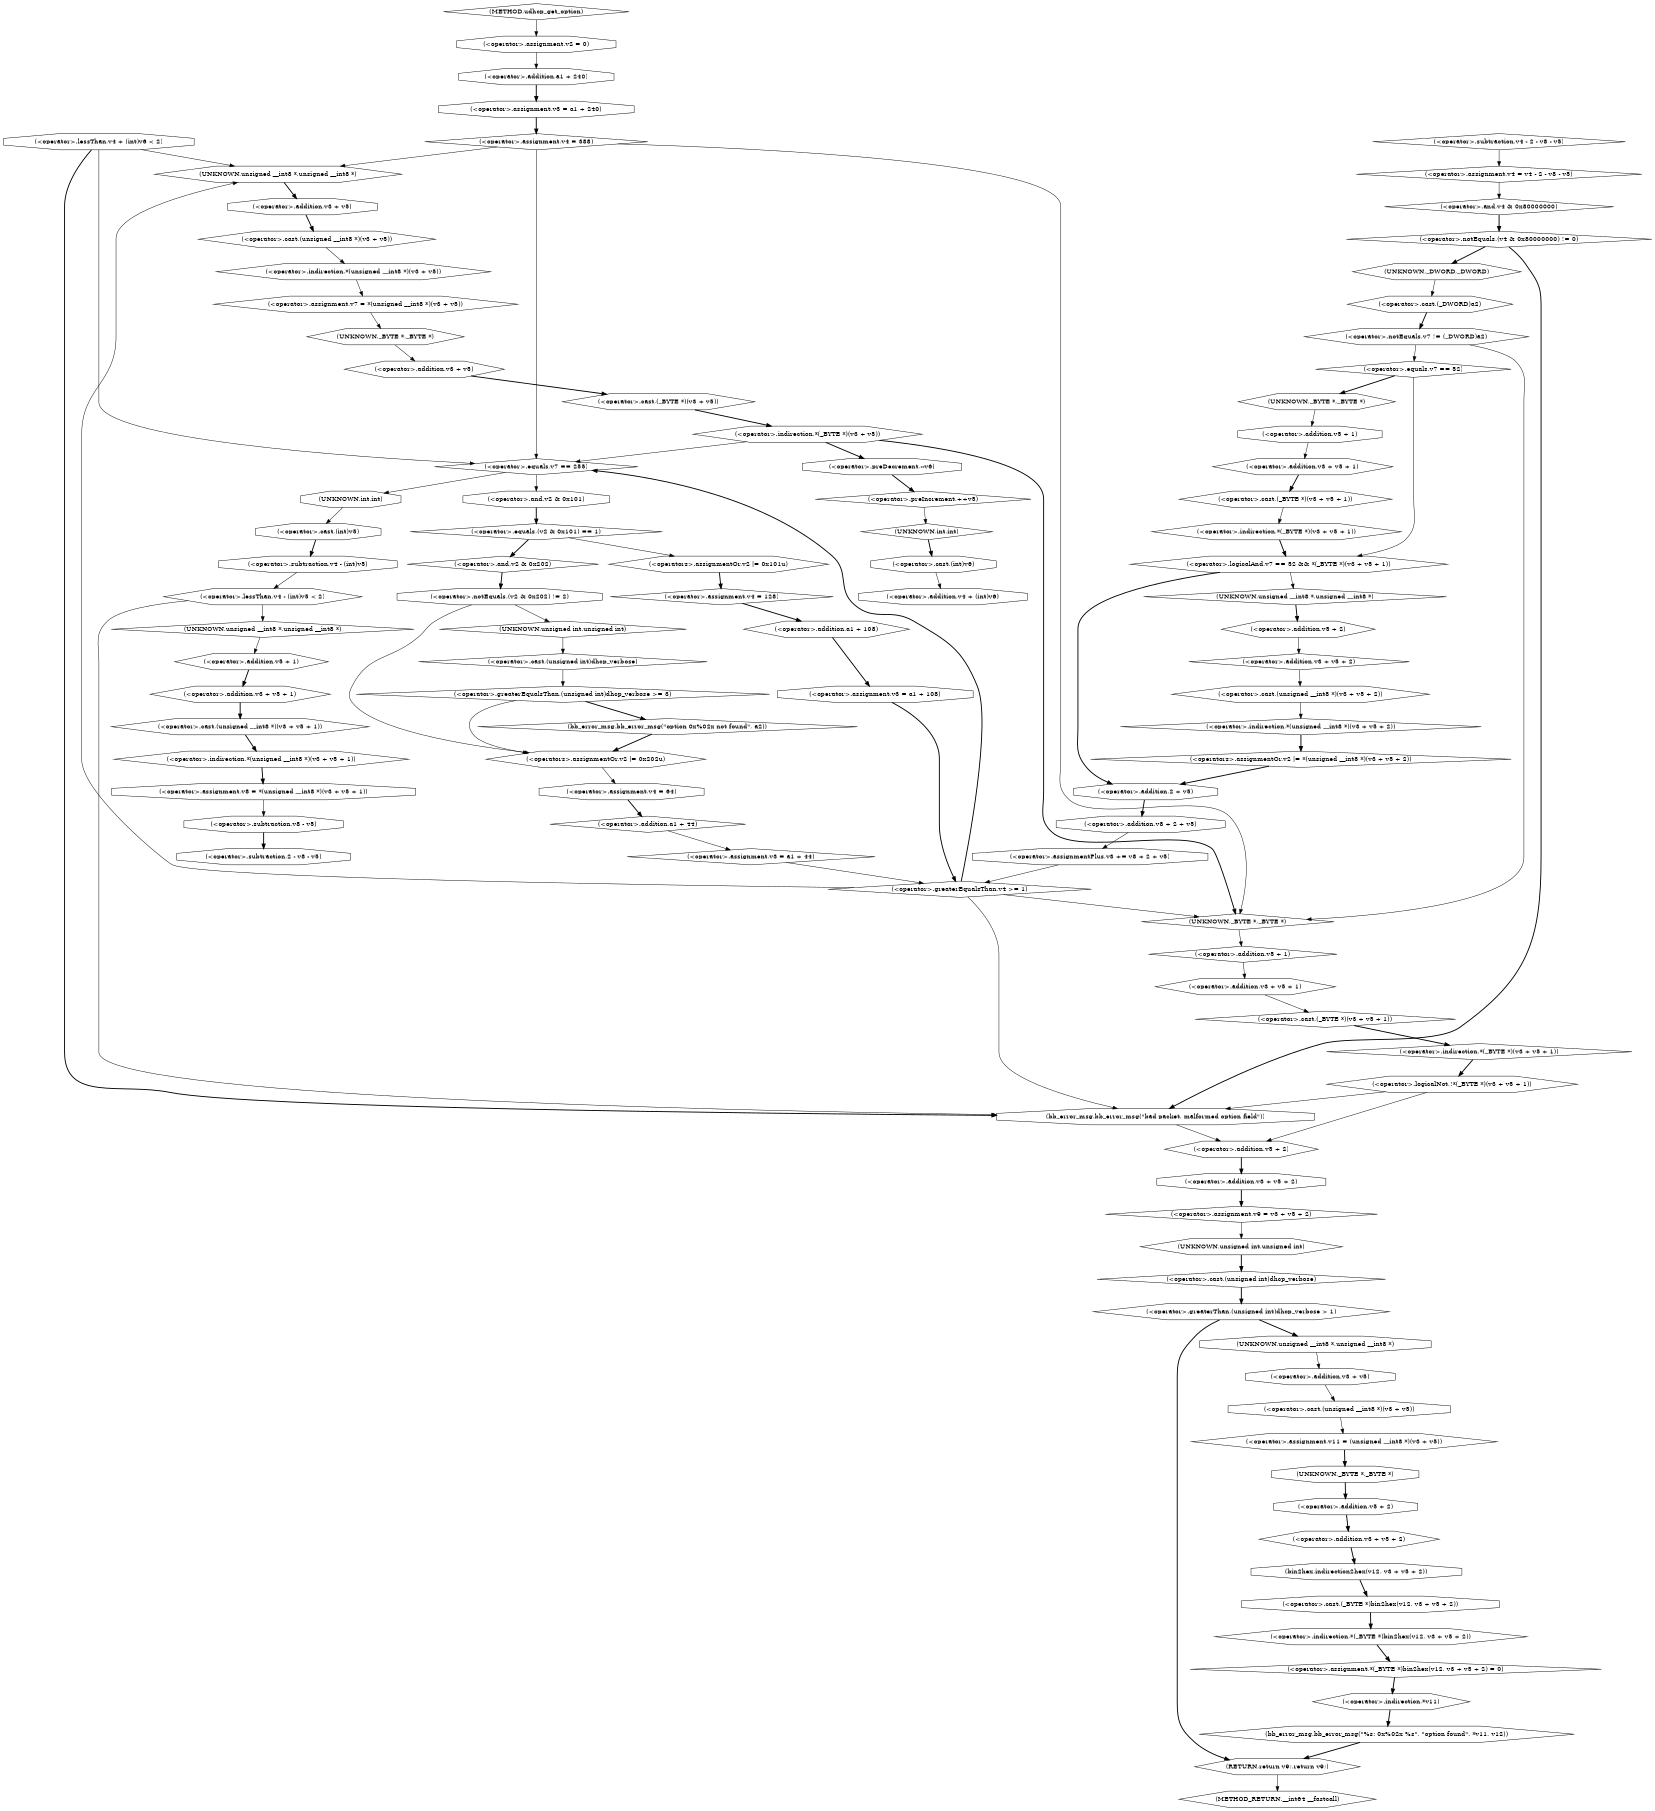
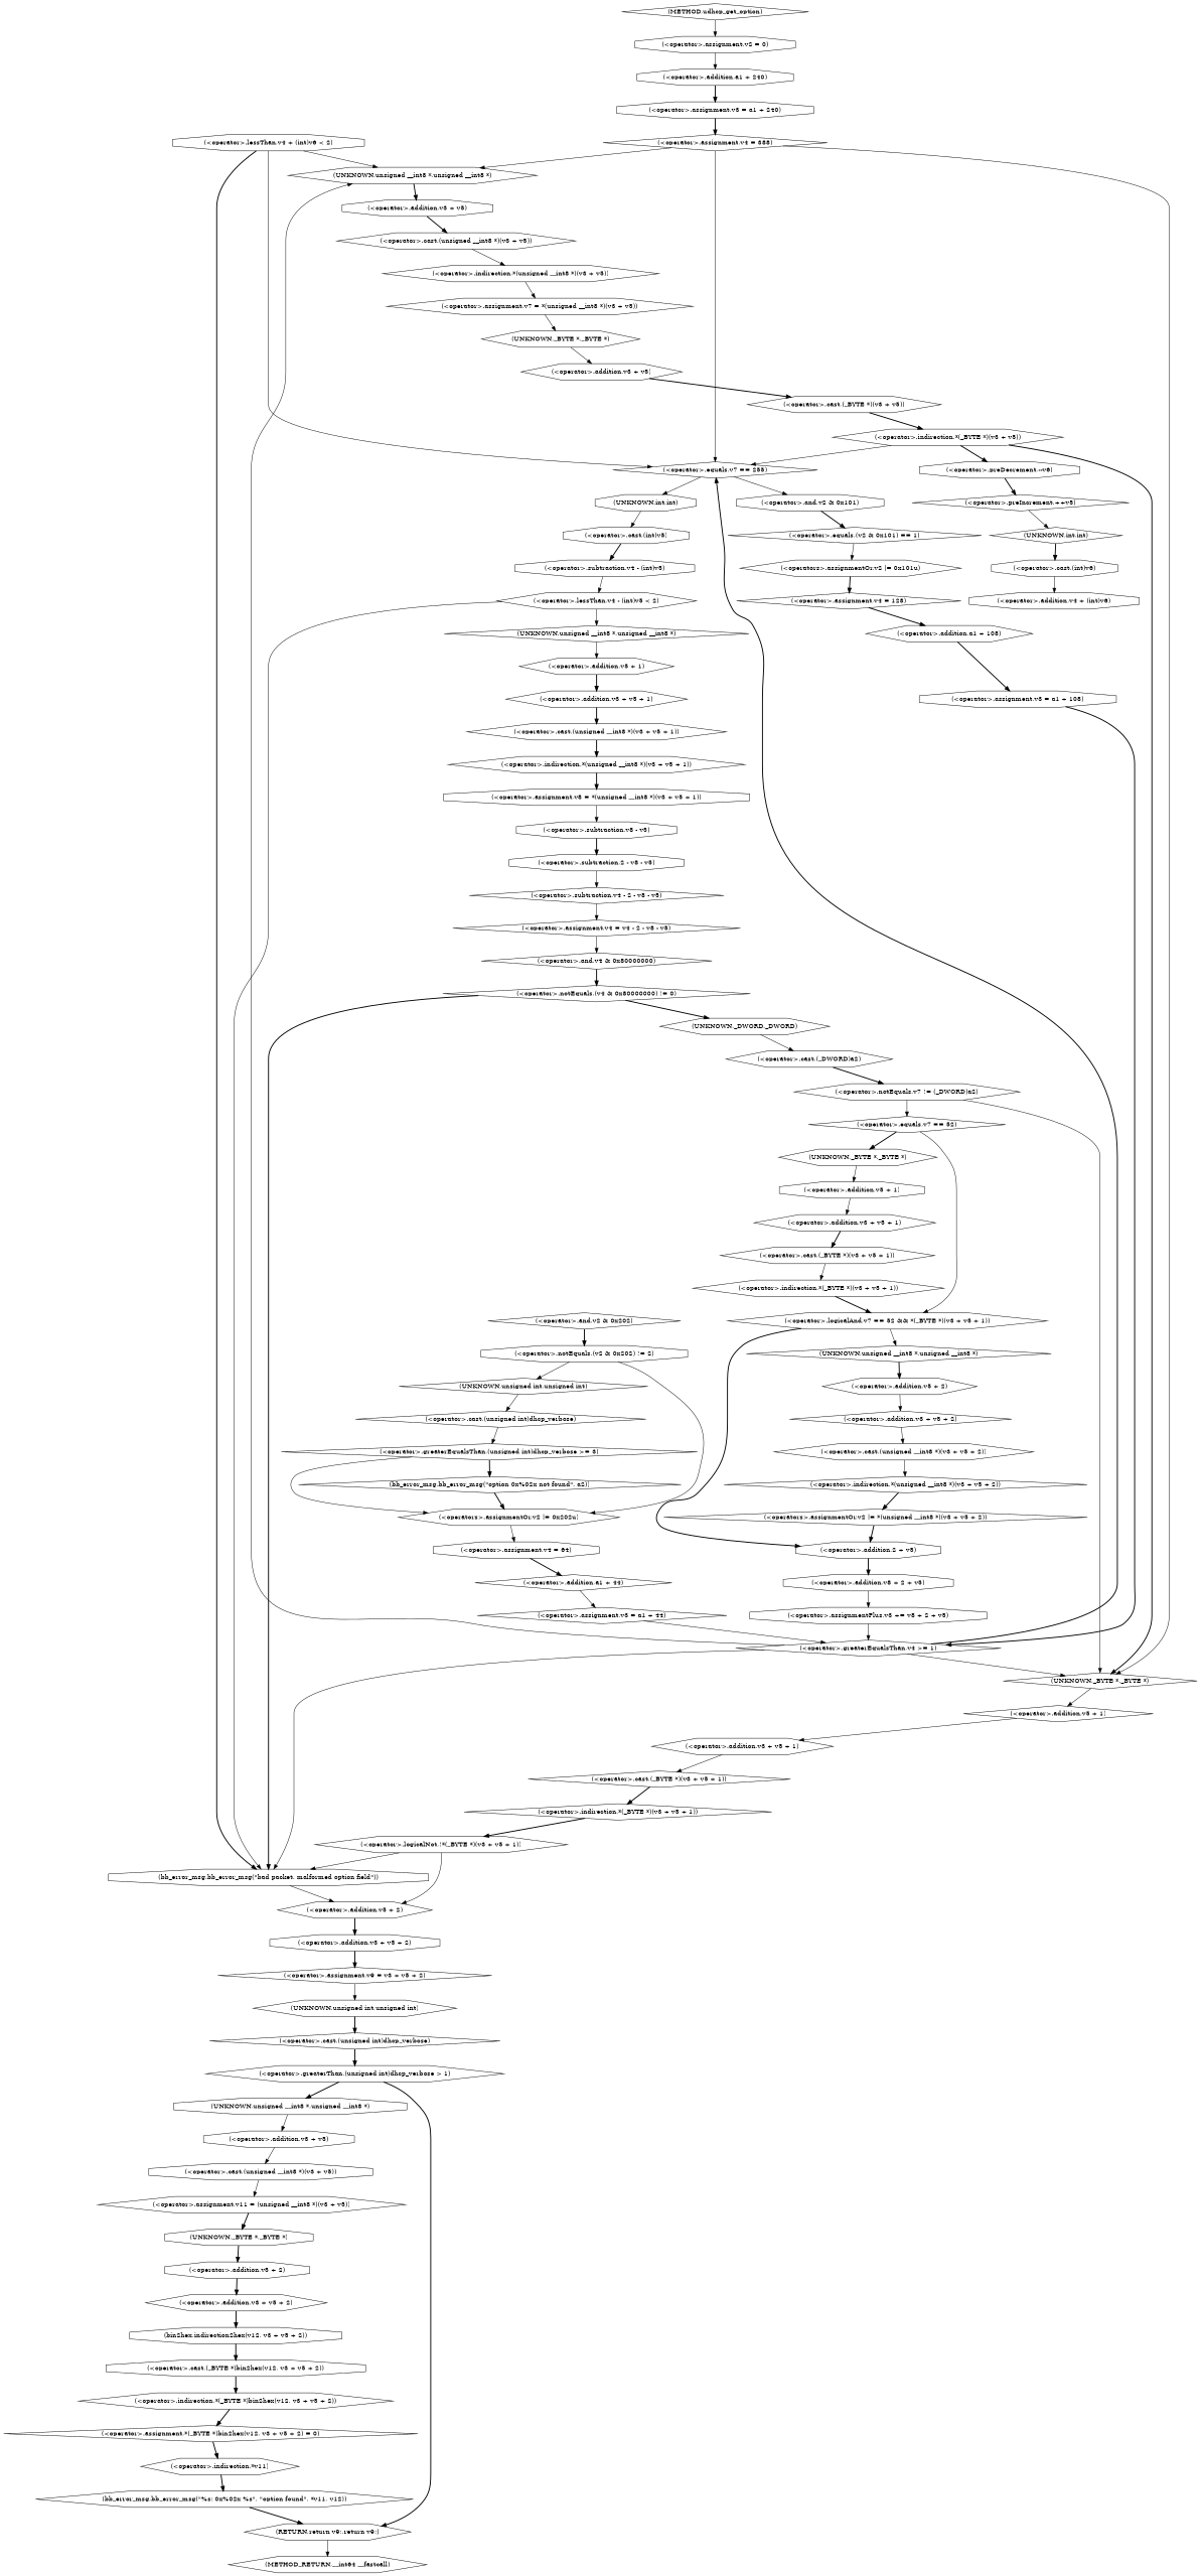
  digraph {
    node [shape=hexagon]
    edge [style=solid]
    n1 [label="(<operator>.assignment,v2 = 0)" shape=octagon]
    n2 [label="(<operator>.addition,a1 + 240)" shape=octagon]
    n3 [label="(<operator>.assignment,v3 = a1 + 240)" shape=octagon]
    n4 [label="(<operator>.assignment,v4 = 388)" shape=diamond]
    n5 [label="(UNKNOWN,unsigned __int8 *,unsigned __int8 *)"]
    n6 [label="(<operator>.equals,v7 == 255)" shape=diamond]
    n7 [label="(UNKNOWN,_BYTE *,_BYTE *)" shape=diamond]
    n8 [label="(<operator>.addition,v3 + v5)" shape=octagon]
    n9 [label="(<operator>.and,v2 & 0x101)" shape=octagon]
    n10 [label="(UNKNOWN,int,int)" shape=octagon]
    n11 [label="(<operator>.addition,v5 + 1)" shape=diamond]
    n12 [label="(<operator>.assignment,v7 = *(unsigned __int8 *)(v3 + v5))"]
    n13 [label="(UNKNOWN,_BYTE *,_BYTE *)"]
    n14 [label="(<operator>.addition,v3 + v5)"]
    n15 [label="(<operator>.indirection,*(unsigned __int8 *)(v3 + v5))"]
    n16 [label="(<operator>.cast,(unsigned __int8 *)(v3 + v5))"]
    n17 [label="(<operator>.indirection,*(_BYTE *)(v3 + v5))"]
    n18 [label="(<operator>.preDecrement,--v6)" shape=octagon]
    n19 [label="(<operator>.preIncrement,++v5)" shape=diamond]
    n20 [label="(<operator>.cast,(_BYTE *)(v3 + v5))"]
    n21 [label="(UNKNOWN,int,int)" shape=diamond]
    n22 [label="(<operator>.cast,(int)v6)" shape=octagon]
    n23 [label="(<operator>.lessThan,v4 + (int)v6 < 2)" shape=octagon]
    n24 [label="(bb_error_msg,bb_error_msg(\"bad packet, malformed option field\"))" shape=octagon]
    n25 [label="(<operator>.addition,v5 + 2)"]
    n26 [label="(<operator>.addition,v4 + (int)v6)" shape=octagon]
    n27 [label="(<operator>.equals,(v2 & 0x101) == 1)" shape=diamond]
    n28 [label="(<operator>.cast,(int)v5)" shape=octagon]
    n29 [label="(<operators>.assignmentOr,v2 |= 0x101u)"]
    n30 [label="(<operator>.and,v2 & 0x202)" shape=diamond]
    n31 [label="(<operator>.assignment,v4 = 128)" shape=diamond]
    n32 [label="(<operator>.notEquals,(v2 & 0x202) != 2)" shape=octagon]
    n33 [label="(<operator>.addition,a1 + 108)"]
    n34 [label="(<operator>.assignment,v3 = a1 + 108)" shape=octagon]
    n35 [label="(<operator>.greaterEqualsThan,v4 >= 1)" shape=diamond]
    n36 [label="(UNKNOWN,unsigned int,unsigned int)" shape=diamond]
    n37 [label="(<operators>.assignmentOr,v2 |= 0x202u)"]
    n38 [label="(<operator>.cast,(unsigned int)dhcp_verbose)" shape=diamond]
    n39 [label="(<operator>.assignment,v4 = 64)" shape=octagon]
    n40 [label="(<operator>.greaterEqualsThan,(unsigned int)dhcp_verbose >= 3)" shape=diamond]
    n41 [label="(bb_error_msg,bb_error_msg(\"option 0x%02x not found\", a2))" shape=diamond]
    n42 [label="(<operator>.addition,a1 + 44)" shape=diamond]
    n43 [label="(<operator>.assignment,v3 = a1 + 44)" shape=diamond]
    n44 [label="(<operator>.lessThan,v4 - (int)v5 < 2)"]
    n45 [label="(UNKNOWN,unsigned __int8 *,unsigned __int8 *)" shape=diamond]
    n46 [label="(<operator>.addition,v5 + 1)"]
    n47 [label="(<operator>.subtraction,v4 - (int)v5)" shape=octagon]
    n48 [label="(<operator>.assignment,v8 = *(unsigned __int8 *)(v3 + v5 + 1))" shape=octagon]
    n49 [label="(<operator>.subtraction,v8 - v5)" shape=octagon]
    n50 [label="(<operator>.subtraction,2 - v8 - v5)" shape=octagon]
    n51 [label="(<operator>.indirection,*(unsigned __int8 *)(v3 + v5 + 1))"]
    n52 [label="(<operator>.cast,(unsigned __int8 *)(v3 + v5 + 1))"]
    n53 [label="(<operator>.addition,v3 + v5 + 1)"]
    n54 [label="(<operator>.assignment,v4 = v4 - 2 - v8 - v5)" shape=diamond]
    n55 [label="(<operator>.and,v4 & 0x80000000)" shape=diamond]
    n56 [label="(<operator>.notEquals,(v4 & 0x80000000) != 0)" shape=diamond]
    n57 [label="(<operator>.subtraction,v4 - 2 - v8 - v5)" shape=diamond]
    n58 [label="(UNKNOWN,_DWORD,_DWORD)"]
    n59 [label="(<operator>.cast,(_DWORD)a2)"]
    n60 [label="(<operator>.notEquals,v7 != (_DWORD)a2)"]
    n61 [label="(<operator>.equals,v7 == 52)" shape=diamond]
    n62 [label="(<operator>.logicalAnd,v7 == 52 && *(_BYTE *)(v3 + v5 + 1))"]
    n63 [label="(UNKNOWN,_BYTE *,_BYTE *)"]
    n64 [label="(UNKNOWN,unsigned __int8 *,unsigned __int8 *)" shape=diamond]
    n65 [label="(<operator>.addition,2 + v5)" shape=octagon]
    n66 [label="(<operator>.addition,v5 + 2)"]
    n67 [label="(<operator>.addition,v8 + 2 + v5)" shape=octagon]
    n68 [label="(<operator>.addition,v5 + 1)" shape=octagon]
    n69 [label="(<operator>.indirection,*(_BYTE *)(v3 + v5 + 1))"]
    n70 [label="(<operator>.cast,(_BYTE *)(v3 + v5 + 1))"]
    n71 [label="(<operator>.addition,v3 + v5 + 1)"]
    n72 [label="(<operators>.assignmentOr,v2 |= *(unsigned __int8 *)(v3 + v5 + 2))" shape=diamond]
    n73 [label="(<operator>.indirection,*(unsigned __int8 *)(v3 + v5 + 2))" shape=diamond]
    n74 [label="(<operator>.cast,(unsigned __int8 *)(v3 + v5 + 2))"]
    n75 [label="(<operator>.addition,v3 + v5 + 2)" shape=diamond]
    n76 [label="(<operator>.assignmentPlus,v3 += v8 + 2 + v5)" shape=octagon]
    n77 [label="(<operator>.logicalNot,!*(_BYTE *)(v3 + v5 + 1))"]
    n78 [label="(<operator>.addition,v3 + v5 + 2)" shape=octagon]
    n79 [label="(<operator>.indirection,*(_BYTE *)(v3 + v5 + 1))" shape=diamond]
    n80 [label="(<operator>.cast,(_BYTE *)(v3 + v5 + 1))" shape=diamond]
    n81 [label="(<operator>.addition,v3 + v5 + 1)"]
    n82 [label="(<operator>.assignment,v9 = v3 + v5 + 2)" shape=diamond]
    n83 [label="(UNKNOWN,unsigned int,unsigned int)"]
    n84 [label="(<operator>.cast,(unsigned int)dhcp_verbose)" shape=diamond]
    n85 [label="(<operator>.greaterThan,(unsigned int)dhcp_verbose > 1)"]
    n86 [label="(UNKNOWN,unsigned __int8 *,unsigned __int8 *)" shape=octagon]
    n87 [label="(RETURN,return v9;,return v9;)"]
    n88 [label="(<operator>.addition,v3 + v5)" shape=octagon]
    n89 [label="(METHOD_RETURN,__int64 __fastcall)"]
    n90 [label="(<operator>.assignment,v11 = (unsigned __int8 *)(v3 + v5))"]
    n91 [label="(UNKNOWN,_BYTE *,_BYTE *)" shape=octagon]
    n92 [label="(<operator>.addition,v5 + 2)" shape=octagon]
    n93 [label="(<operator>.cast,(unsigned __int8 *)(v3 + v5))" shape=octagon]
    n94 [label="(<operator>.assignment,*(_BYTE *)bin2hex(v12, v3 + v5 + 2) = 0)" shape=diamond]
    n95 [label="(<operator>.indirection,*v11)"]
    n96 [label="(bb_error_msg,bb_error_msg(\"%s: 0x%02x %s\", \"option found\", *v11, v12))"]
    n97 [label="(<operator>.indirection,*(_BYTE *)bin2hex(v12, v3 + v5 + 2))"]
    n98 [label="(<operator>.cast,(_BYTE *)bin2hex(v12, v3 + v5 + 2))" shape=octagon]
    n99 [label="(<operator>.addition,v3 + v5 + 2)"]
    n100 [label="(bin2hex,indirection2hex(v12, v3 + v5 + 2))" shape=octagon]
    n101 [label="(METHOD,udhcp_get_option)" shape=diamond]
    n1 -> n2
    n2 -> n3 [style=bold]
    n3 -> n4 [style=bold]
    n4 -> n5
    n4 -> n6
    n4 -> n7
    n5 -> n8 [style=bold]
    n6 -> n9
    n6 -> n10
    n7 -> n11
    n8 -> n16 [style=bold]
    n9 -> n27 [style=bold]
    n10 -> n28
    n11 -> n81
    n12 -> n13
    n13 -> n14
    n14 -> n20 [style=bold]
    n15 -> n12
    n16 -> n15
    n17 -> n6
    n17 -> n7 [style=bold]
    n17 -> n18 [style=bold]
    n18 -> n19 [style=bold]
    n19 -> n21
    n20 -> n17 [style=bold]
    n21 -> n22 [style=bold]
    n22 -> n26
    n23 -> n5
    n23 -> n6
    n23 -> n24 [style=bold]
    n24 -> n25
    n25 -> n78 [style=bold]
    n27 -> n29
-   n27 -> n30 [style=bold]
    n28 -> n47 [style=bold]
    n29 -> n31 [style=bold]
    n30 -> n32 [style=bold]
    n31 -> n33 [style=bold]
    n32 -> n36
    n32 -> n37
    n33 -> n34 [style=bold]
    n34 -> n35 [style=bold]
    n35 -> n5
    n35 -> n6 [style=bold]
    n35 -> n7
    n35 -> n24
    n36 -> n38
    n37 -> n39
    n38 -> n40
    n39 -> n42 [style=bold]
    n40 -> n37
    n40 -> n41 [style=bold]
    n41 -> n37 [style=bold]
    n42 -> n43
    n43 -> n35
    n44 -> n24
    n44 -> n45
    n45 -> n46
    n46 -> n53 [style=bold]
    n47 -> n44
    n48 -> n49
    n49 -> n50 [style=bold]
+   n50 -> n57
    n51 -> n48 [style=bold]
    n52 -> n51 [style=bold]
    n53 -> n52 [style=bold]
    n54 -> n55
    n55 -> n56 [style=bold]
    n56 -> n24 [style=bold]
    n56 -> n58 [style=bold]
    n57 -> n54
    n58 -> n59
    n59 -> n60 [style=bold]
    n60 -> n7
    n60 -> n61
    n61 -> n62
    n61 -> n63 [style=bold]
    n62 -> n64
    n62 -> n65 [style=bold]
    n63 -> n68
    n64 -> n66 [style=bold]
    n65 -> n67 [style=bold]
    n66 -> n75
    n67 -> n76
    n68 -> n71
    n69 -> n62 [style=bold]
    n70 -> n69
    n71 -> n70 [style=bold]
    n72 -> n65 [style=bold]
    n73 -> n72 [style=bold]
    n74 -> n73
    n75 -> n74
    n76 -> n35
    n77 -> n24
    n77 -> n25
    n78 -> n82 [style=bold]
    n79 -> n77 [style=bold]
    n80 -> n79 [style=bold]
    n81 -> n80
    n82 -> n83
    n83 -> n84 [style=bold]
    n84 -> n85 [style=bold]
    n85 -> n86 [style=bold]
    n85 -> n87 [style=bold]
    n86 -> n88
    n87 -> n89
    n88 -> n93
    n90 -> n91 [style=bold]
    n91 -> n92 [style=bold]
    n92 -> n99 [style=bold]
    n93 -> n90
    n94 -> n95 [style=bold]
    n95 -> n96 [style=bold]
    n96 -> n87 [style=bold]
    n97 -> n94 [style=bold]
    n98 -> n97 [style=bold]
    n99 -> n100 [style=bold]
    n100 -> n98 [style=bold]
    n101 -> n1
  }
